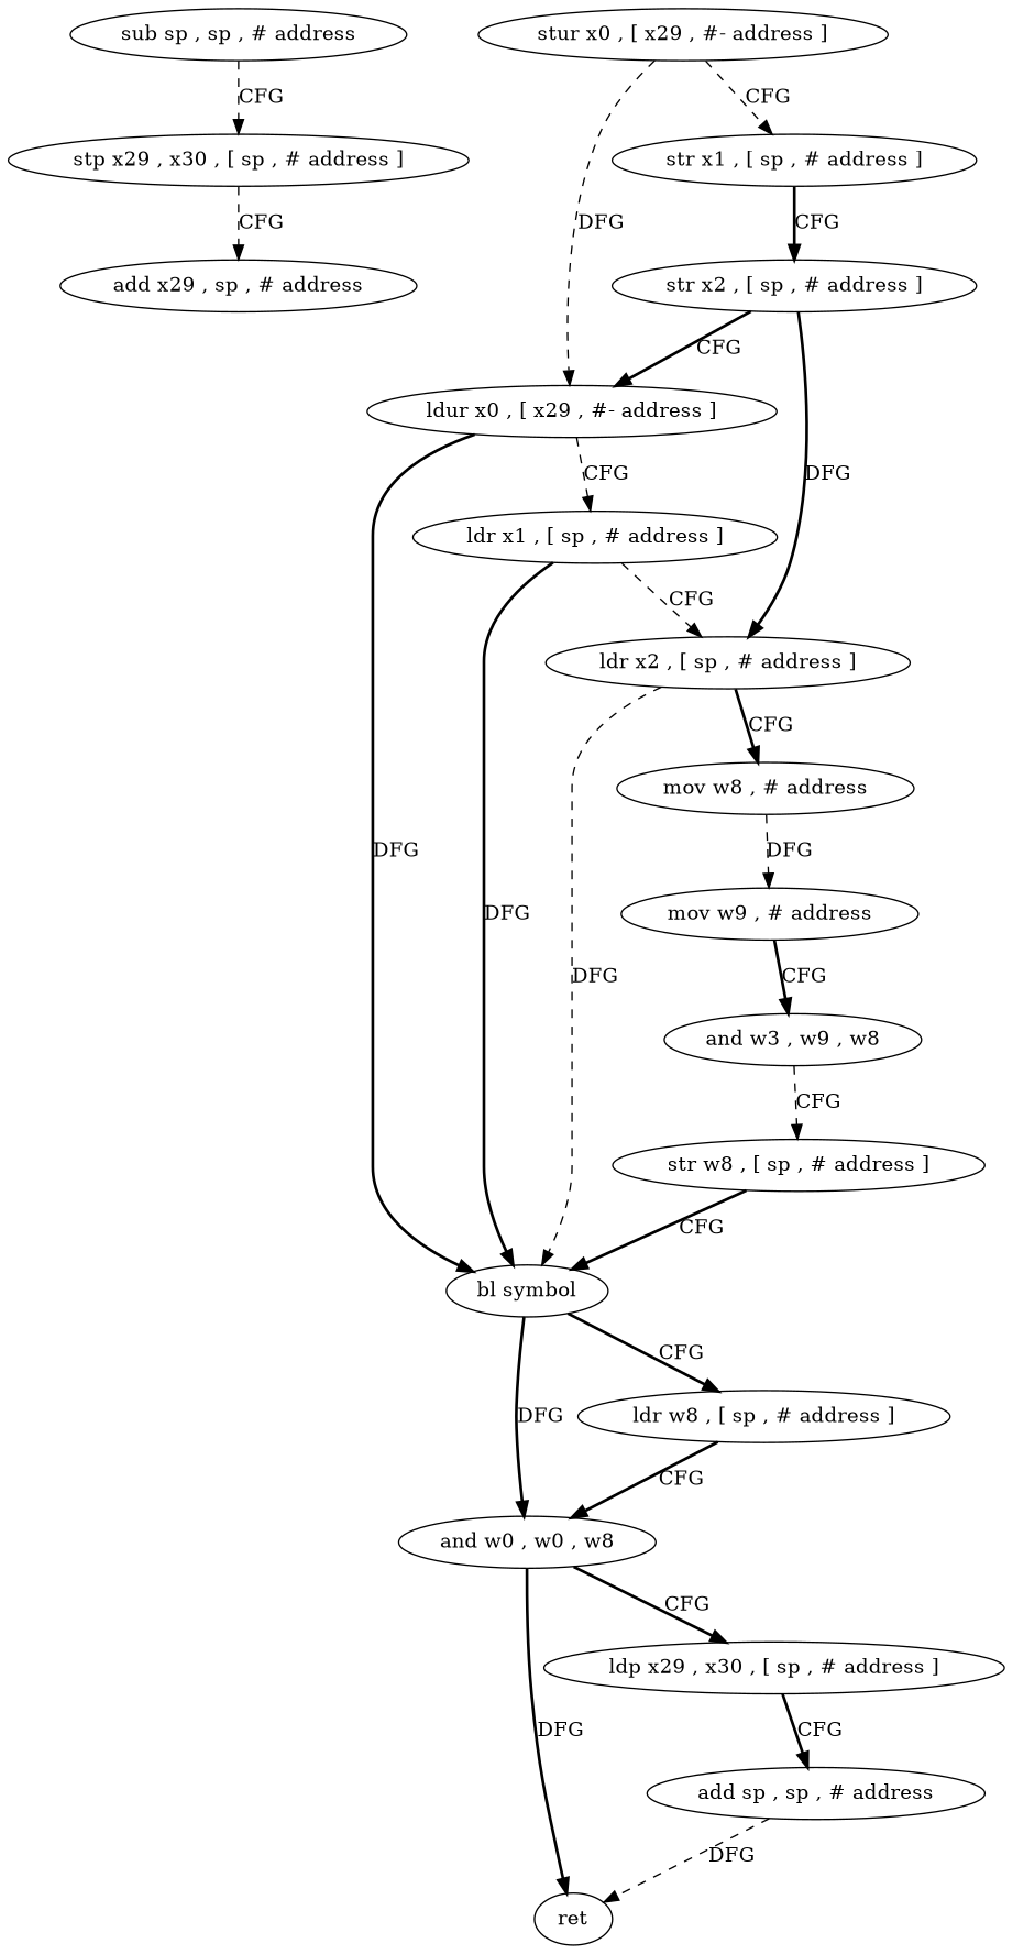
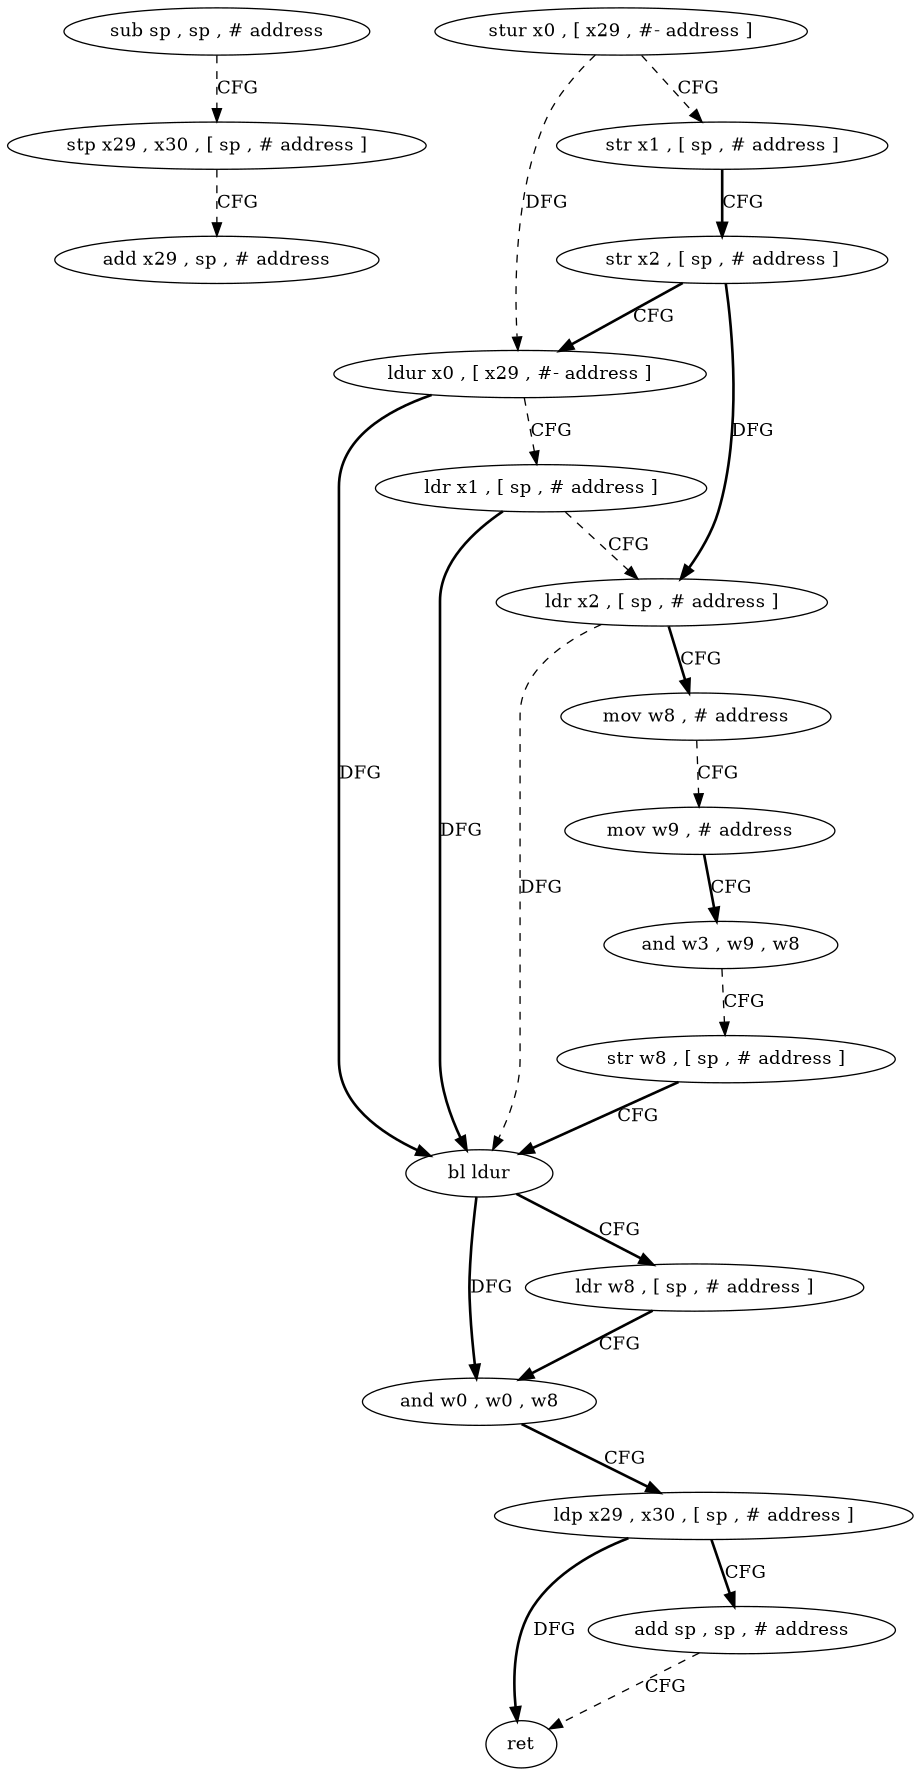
  digraph {
    edge [style=bold]
    n1 [label="sub sp , sp , # address"]
    n2 [label="stp x29 , x30 , [ sp , # address ]"]
    n3 [label="add x29 , sp , # address"]
    n4 [label="stur x0 , [ x29 , #- address ]"]
    n5 [label="str x1 , [ sp , # address ]"]
    n6 [label="ldur x0 , [ x29 , #- address ]"]
    n7 [label="str x2 , [ sp , # address ]"]
    n8 [label="ldr x1 , [ sp , # address ]"]
-   n9 [label="bl symbol"]
+   n9 [label="bl ldur"]
    n10 [label="ldr x2 , [ sp , # address ]"]
    n11 [label="mov w8 , # address"]
    n12 [label="ldr w8 , [ sp , # address ]"]
    n13 [label="and w0 , w0 , w8"]
    n14 [label="mov w9 , # address"]
    n15 [label="and w3 , w9 , w8"]
    n16 [label="str w8 , [ sp , # address ]"]
    n17 [label="ldp x29 , x30 , [ sp , # address ]"]
    n18 [label=ret]
    n19 [label="add sp , sp , # address"]
    n1 -> n2 [label=CFG style=dashed]
    n2 -> n3 [label=CFG style=dashed]
    n4 -> n5 [label=CFG style=dashed]
    n4 -> n6 [label=DFG style=dashed]
    n5 -> n7 [label=CFG]
    n6 -> n8 [label=CFG style=dashed]
    n6 -> n9 [label=DFG]
    n7 -> n6 [label=CFG]
    n7 -> n10 [label=DFG]
    n8 -> n9 [label=DFG]
    n8 -> n10 [label=CFG style=dashed]
    n9 -> n12 [label=CFG]
    n9 -> n13 [label=DFG]
    n10 -> n9 [label=DFG style=dashed]
    n10 -> n11 [label=CFG]
-   n11 -> n14 [label=DFG style=dashed]
+   n11 -> n14 [label=CFG style=dashed]
    n12 -> n13 [label=CFG]
    n13 -> n17 [label=CFG]
-   n13 -> n18 [label=DFG]
+   n17 -> n18 [label=DFG]
    n14 -> n15 [label=CFG]
    n15 -> n16 [label=CFG style=dashed]
    n16 -> n9 [label=CFG]
    n17 -> n19 [label=CFG]
-   n19 -> n18 [label=DFG style=dashed]
+   n19 -> n18 [label=CFG style=dashed]
  }
